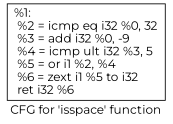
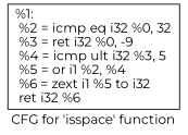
  digraph {
    label="CFG for 'isspace' function"
    fontname=Montserrat
-   n1 [label="{%1:\l  %2 = icmp eq i32 %0, 32\l  %3 = add i32 %0, -9\l  %4 = icmp ult i32 %3, 5\l  %5 = or i1 %2, %4\l  %6 = zext i1 %5 to i32\l  ret i32 %6\l}" shape=record fontname=Montserrat]
+   n1 [label="{%1:\l  %2 = icmp eq i32 %0, 32\l  %3 = ret i32 %0, -9\l  %4 = icmp ult i32 %3, 5\l  %5 = or i1 %2, %4\l  %6 = zext i1 %5 to i32\l  ret i32 %6\l}" shape=record fontname=Montserrat]
  }
